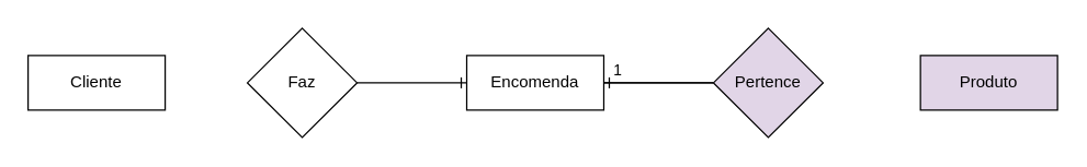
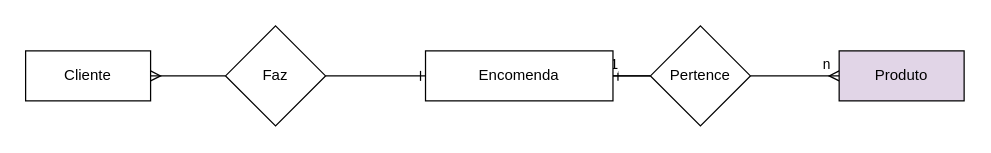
  <mxCell id="0" />
  <mxCell id="1" parent="0" />
+ <mxCell id="2" value="" style="edgeStyle=orthogonalEdgeStyle;rounded=0;orthogonalLoop=1;jettySize=auto;html=1;endArrow=none;endFill=0;startArrow=ERmany;startFill=0;" edge="1" parent="1" source="3" target="4"><mxGeometry relative="1" as="geometry" /></mxCell>
  <mxCell id="3" value="Cliente" style="whiteSpace=wrap;html=1;align=center;" vertex="1" parent="1"><mxGeometry x="20" y="40" width="100" height="40" as="geometry" /></mxCell>
  <mxCell id="4" value="Faz" style="rhombus;whiteSpace=wrap;html=1;" vertex="1" parent="1"><mxGeometry x="180" y="20" width="80" height="80" as="geometry" /></mxCell>
  <mxCell id="5" value="" style="edgeStyle=orthogonalEdgeStyle;rounded=0;orthogonalLoop=1;jettySize=auto;html=1;endArrow=none;endFill=0;" edge="1" parent="1" source="9" target="12"><mxGeometry relative="1" as="geometry" /></mxCell>
  <mxCell id="6" value="" style="edgeStyle=orthogonalEdgeStyle;rounded=0;orthogonalLoop=1;jettySize=auto;html=1;endArrow=none;endFill=0;startArrow=ERone;startFill=0;" edge="1" parent="1" source="9" target="4"><mxGeometry relative="1" as="geometry"><Array as="points"><mxPoint x="320" y="60" /><mxPoint x="320" y="60" /></Array></mxGeometry></mxCell>
  <mxCell id="7" value="" style="edgeStyle=orthogonalEdgeStyle;rounded=0;orthogonalLoop=1;jettySize=auto;html=1;endArrow=none;endFill=0;startArrow=ERone;startFill=0;" edge="1" parent="1" source="9" target="12"><mxGeometry relative="1" as="geometry" /></mxCell>
  <mxCell id="8" value="1" style="edgeLabel;html=1;align=center;verticalAlign=middle;resizable=0;points=[];" vertex="1" connectable="0" parent="7"><mxGeometry x="-0.388" y="2" relative="1" as="geometry"><mxPoint x="-15" y="-8" as="offset" /></mxGeometry></mxCell>
- <mxCell id="9" value="Encomenda" style="whiteSpace=wrap;html=1;" vertex="1" parent="1"><mxGeometry x="340" y="40" width="100" height="40" as="geometry" /></mxCell>
- <mxCell id="12" value="Pertence" style="rhombus;whiteSpace=wrap;html=1;fillColor=#e1d5e7;" vertex="1" parent="1"><mxGeometry x="520" y="20" width="80" height="80" as="geometry" /></mxCell>
+ <mxCell id="9" value="Encomenda" style="whiteSpace=wrap;html=1;" vertex="1" parent="1"><mxGeometry x="340" y="40" width="150" height="40" as="geometry" /></mxCell>
+ <mxCell id="10" value="" style="edgeStyle=orthogonalEdgeStyle;rounded=0;orthogonalLoop=1;jettySize=auto;html=1;endArrow=ERmany;endFill=0;" edge="1" parent="1" source="12" target="13"><mxGeometry relative="1" as="geometry" /></mxCell>
+ <mxCell id="11" value="n" style="edgeLabel;html=1;align=center;verticalAlign=middle;resizable=0;points=[];" vertex="1" connectable="0" parent="10"><mxGeometry x="0.155" y="-2" relative="1" as="geometry"><mxPoint x="19" y="-12" as="offset" /></mxGeometry></mxCell>
+ <mxCell id="12" value="Pertence" style="rhombus;whiteSpace=wrap;html=1;" vertex="1" parent="1"><mxGeometry x="520" y="20" width="80" height="80" as="geometry" /></mxCell>
  <mxCell id="13" value="Produto" style="whiteSpace=wrap;html=1;aspect=fixed;fillColor=#e1d5e7;" vertex="1" parent="1"><mxGeometry x="671" y="40" width="100" height="40" as="geometry" /></mxCell>
